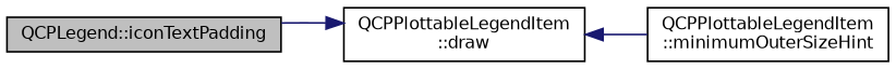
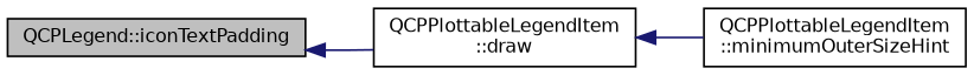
  digraph {
    rankdir=LR
    node [color=black fillcolor=white fontname=Helvetica fontsize=10 shape=record style=filled]
    edge [color=midnightblue dir=back fontname=Helvetica fontsize=10 labelfontname=Helvetica labelfontsize=10 style=solid]
    n1 [fillcolor=grey75 fontcolor=black height=0.2 label="QCPLegend::iconTextPadding" width=0.4]
    n2 [height=0.2 label="QCPPlottableLegendItem\l::draw" width=0.4]
    n3 [height=0.2 label="QCPPlottableLegendItem\l::minimumOuterSizeHint" width=0.4]
-   n2 -> n1
+   n1 -> n2
    n2 -> n3
  }
